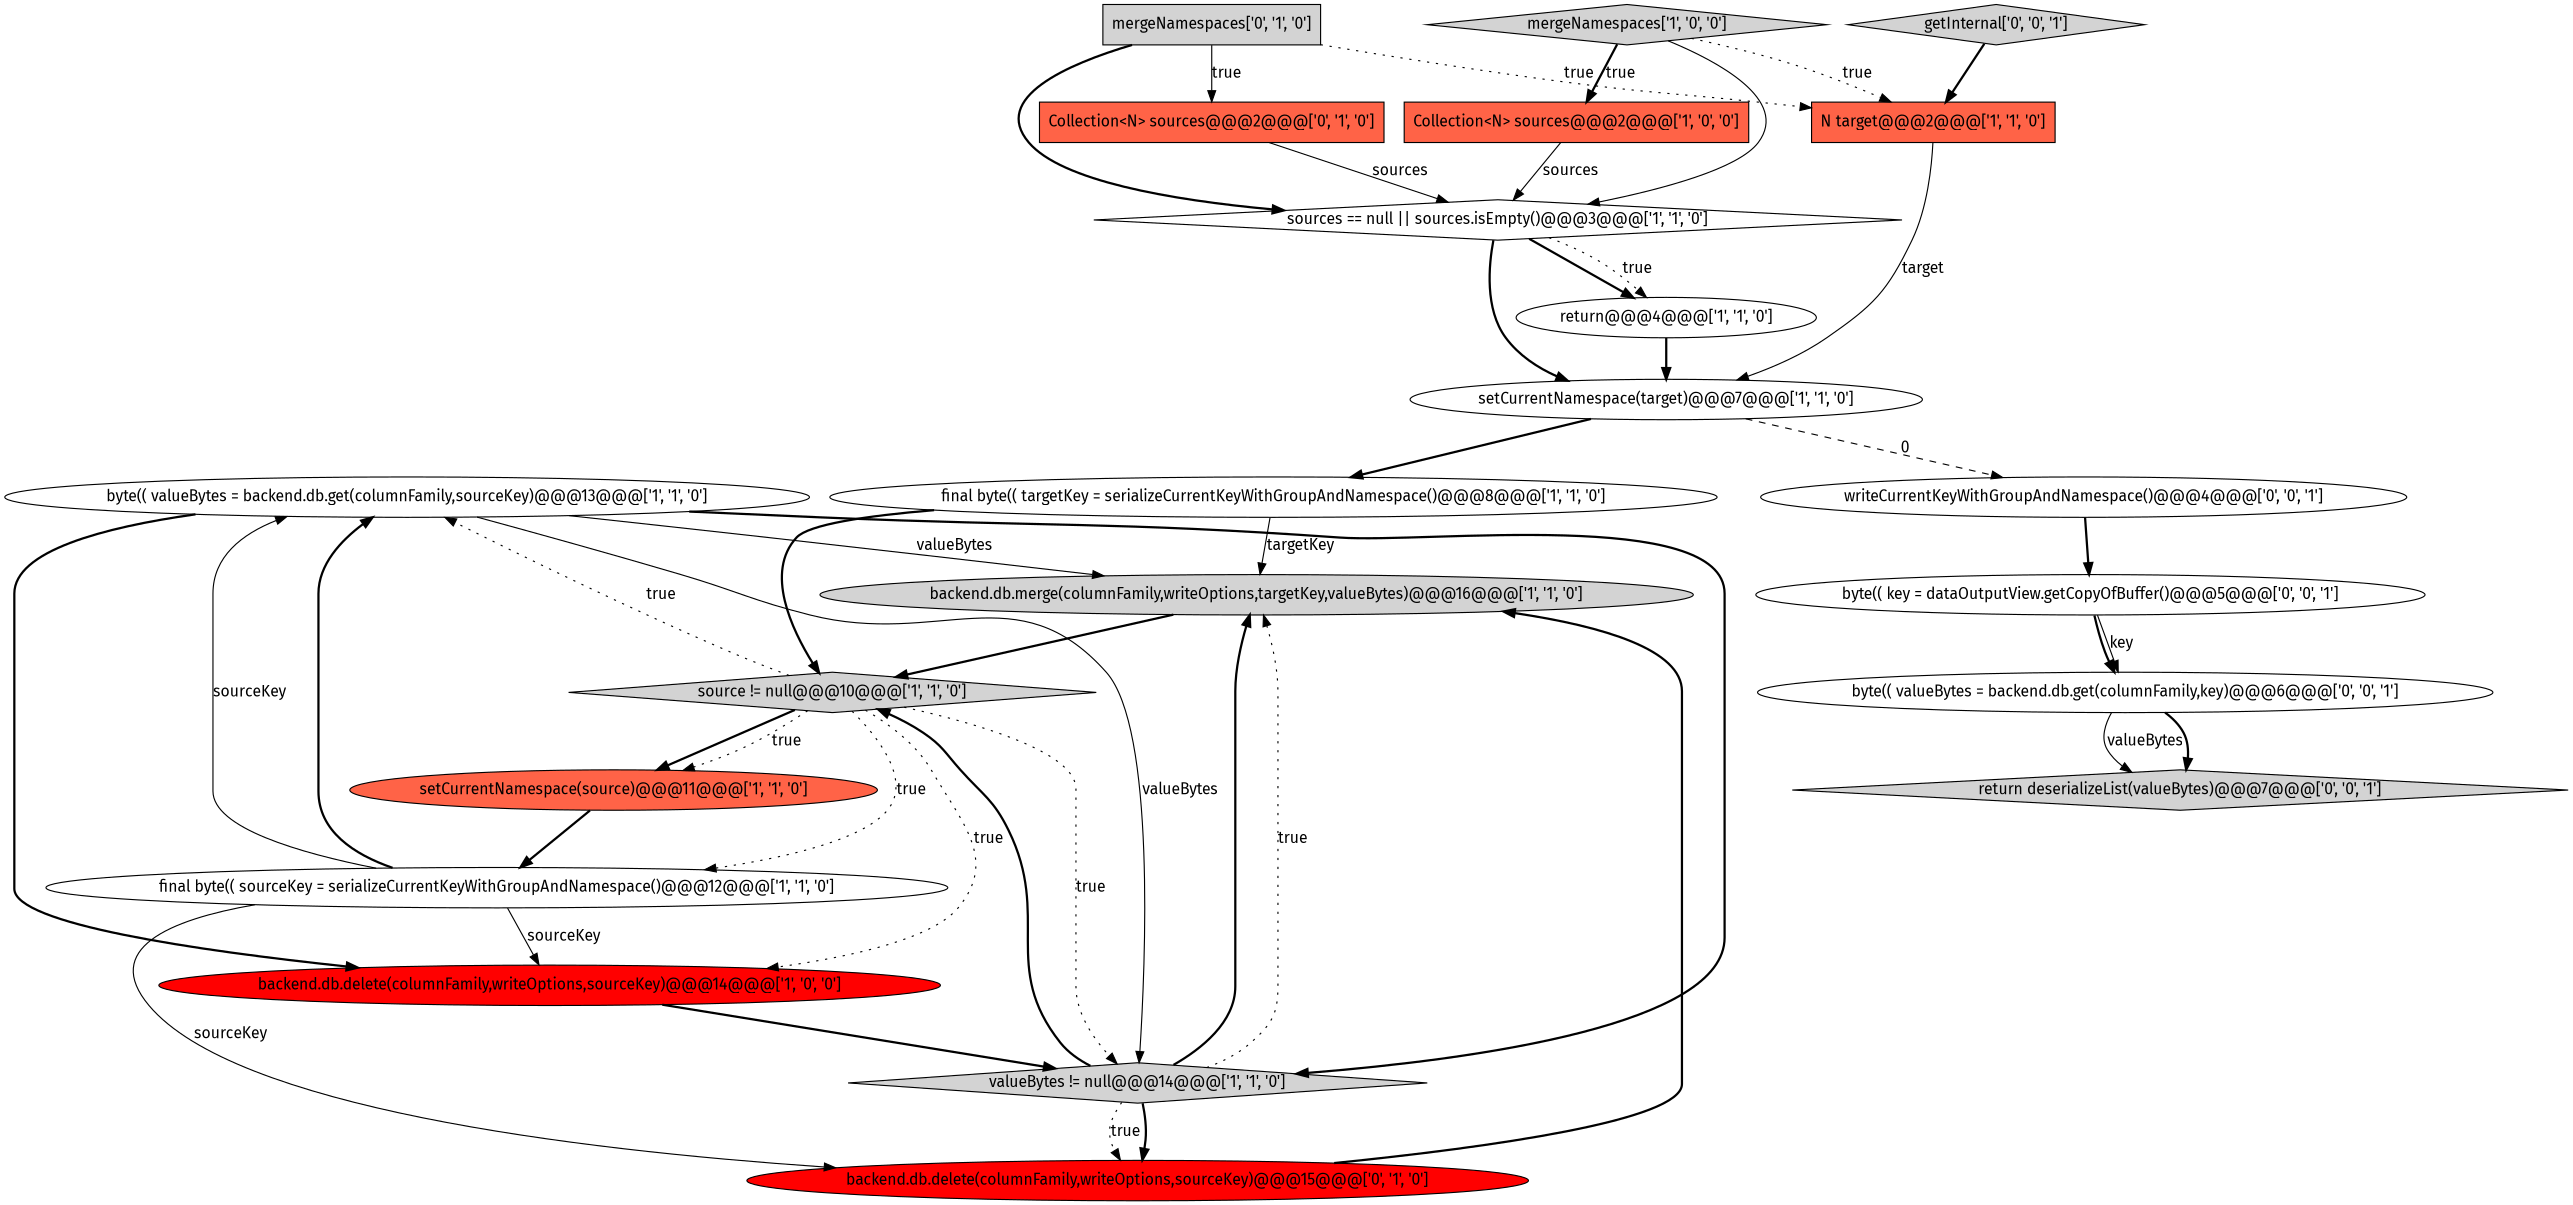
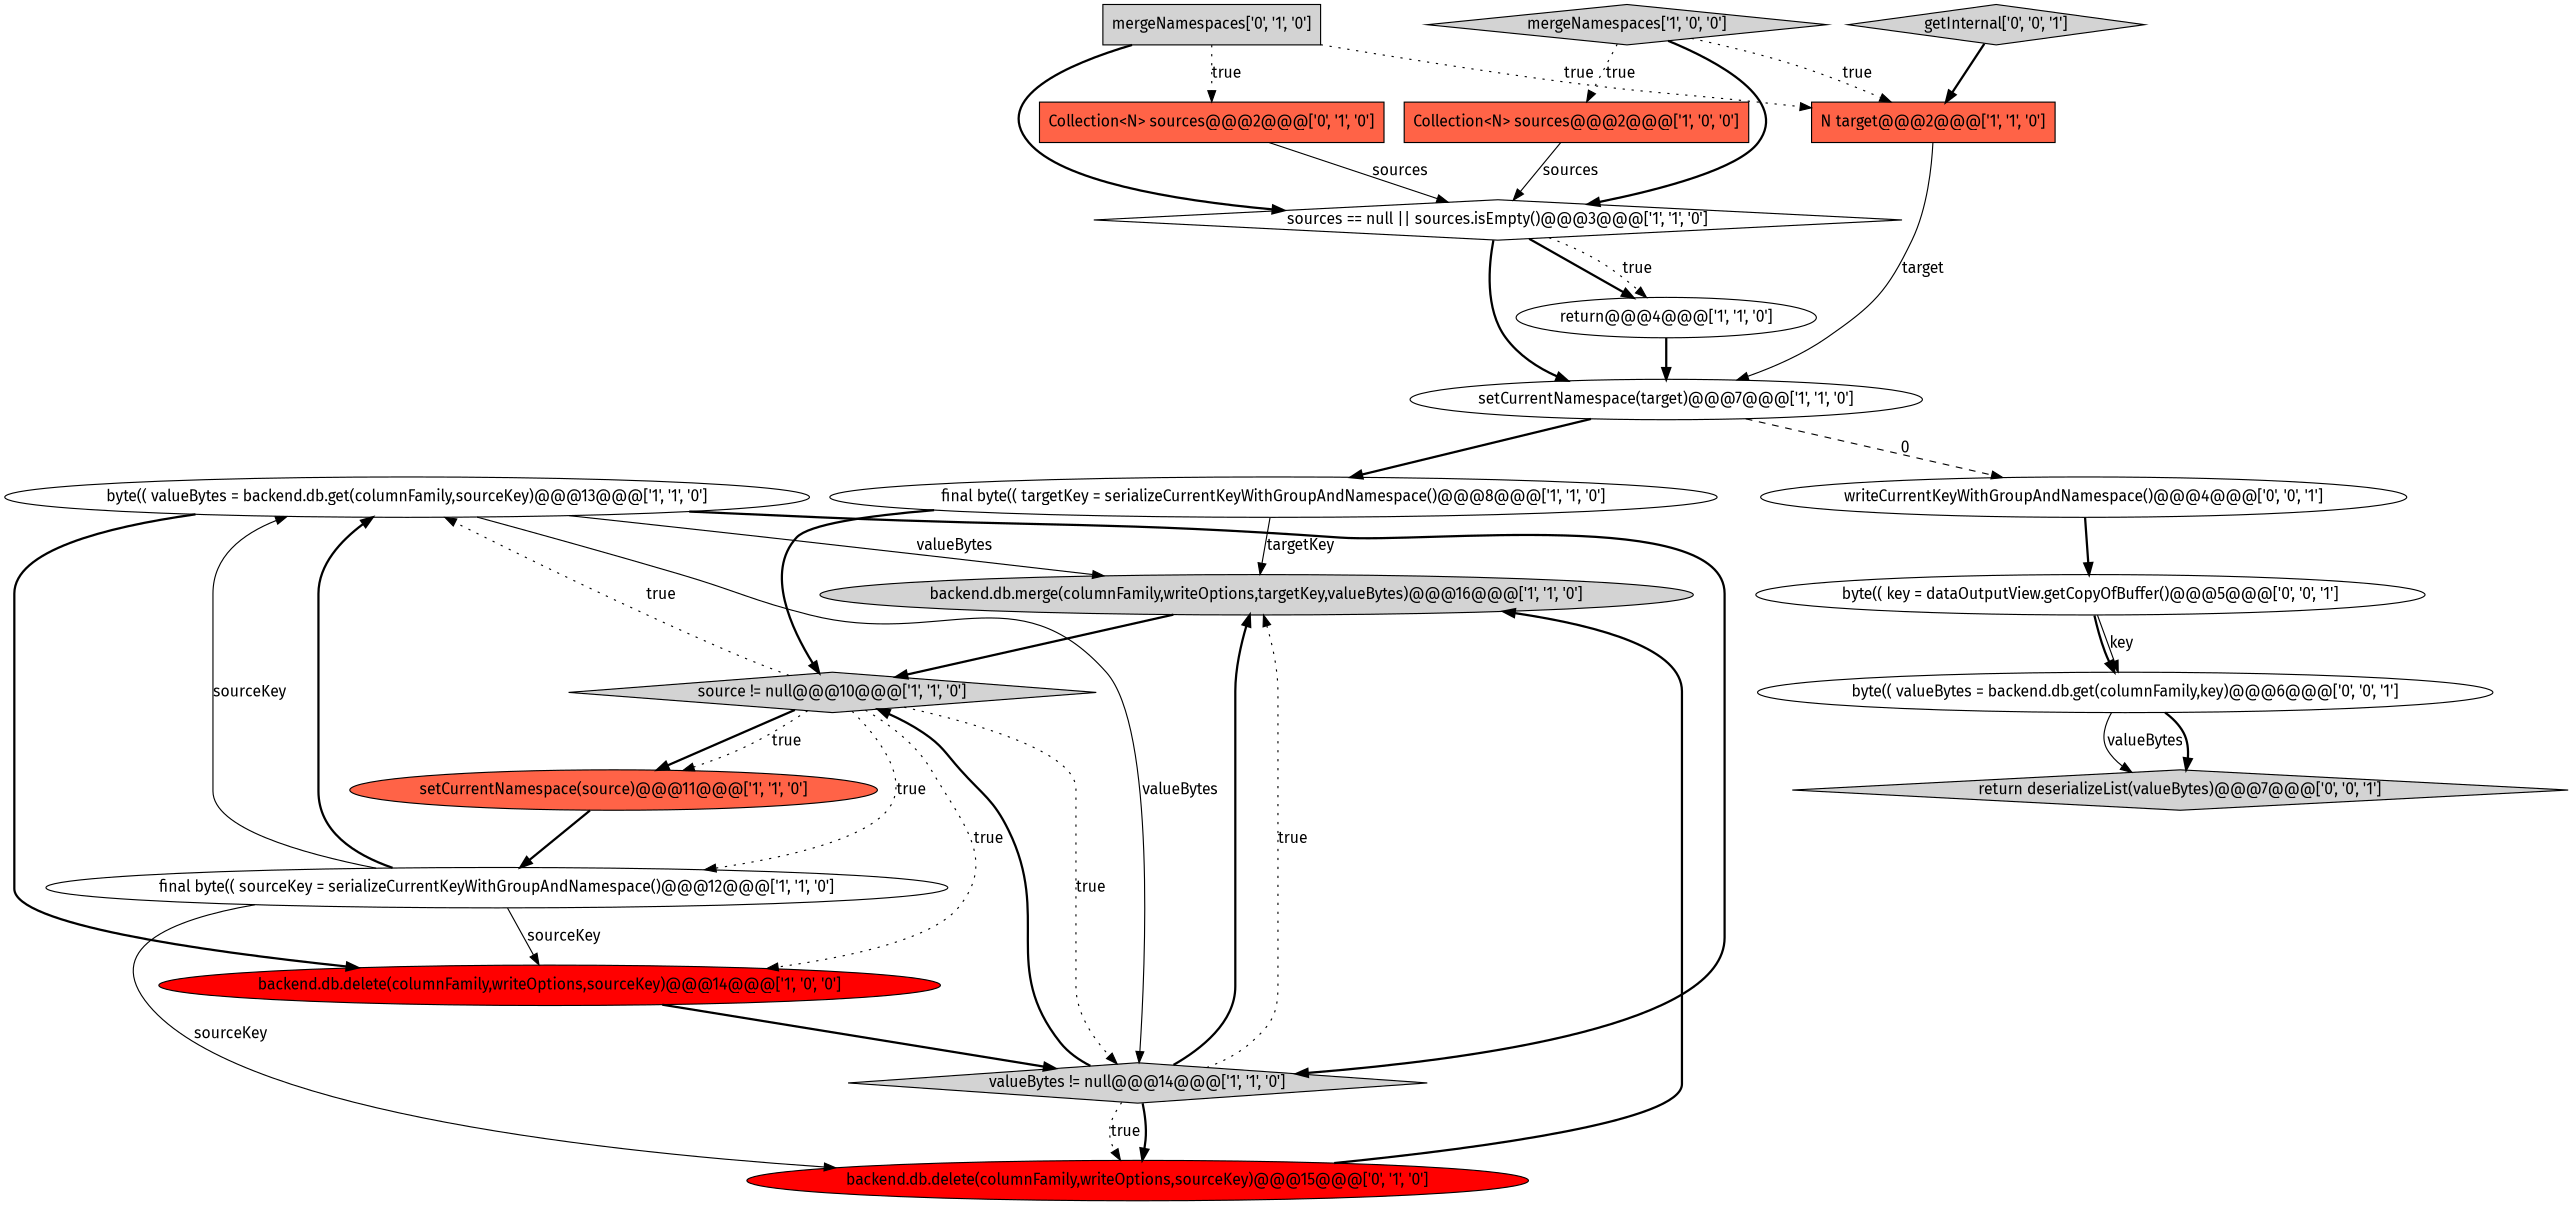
  digraph {
    fontname="Fira Sans"
    node [fillcolor=white fontname="Fira Sans" shape=ellipse style=filled]
    edge [fontname="Fira Sans" style=bold]
    n1 [label="byte(( valueBytes = backend.db.get(columnFamily,sourceKey)@@@13@@@['1', '1', '0']"]
    n2 [fillcolor=lightgray label="backend.db.merge(columnFamily,writeOptions,targetKey,valueBytes)@@@16@@@['1', '1', '0']"]
    n3 [fillcolor=lightgray label="valueBytes != null@@@14@@@['1', '1', '0']" shape=diamond]
    n4 [fillcolor=red label="backend.db.delete(columnFamily,writeOptions,sourceKey)@@@14@@@['1', '0', '0']"]
    n5 [fillcolor=lightgray label="source != null@@@10@@@['1', '1', '0']" shape=diamond]
    n6 [fillcolor=red label="backend.db.delete(columnFamily,writeOptions,sourceKey)@@@15@@@['0', '1', '0']"]
    n7 [fillcolor=tomato label="Collection<N> sources@@@2@@@['0', '1', '0']" shape=box]
    n8 [label="sources == null || sources.isEmpty()@@@3@@@['1', '1', '0']" shape=diamond]
    n9 [label="return@@@4@@@['1', '1', '0']"]
    n10 [label="setCurrentNamespace(target)@@@7@@@['1', '1', '0']"]
    n11 [fillcolor=lightgray label="mergeNamespaces['0', '1', '0']" shape=box]
    n12 [fillcolor=tomato label="N target@@@2@@@['1', '1', '0']" shape=box]
    n13 [label="final byte(( sourceKey = serializeCurrentKeyWithGroupAndNamespace()@@@12@@@['1', '1', '0']"]
    n14 [label="final byte(( targetKey = serializeCurrentKeyWithGroupAndNamespace()@@@8@@@['1', '1', '0']"]
    n15 [label="writeCurrentKeyWithGroupAndNamespace()@@@4@@@['0', '0', '1']"]
    n16 [fillcolor=tomato label="setCurrentNamespace(source)@@@11@@@['1', '1', '0']"]
    n17 [label="byte(( key = dataOutputView.getCopyOfBuffer()@@@5@@@['0', '0', '1']"]
    n18 [label="byte(( valueBytes = backend.db.get(columnFamily,key)@@@6@@@['0', '0', '1']"]
    n19 [fillcolor=lightgray label="return deserializeList(valueBytes)@@@7@@@['0', '0', '1']" shape=diamond]
    n20 [fillcolor=tomato label="Collection<N> sources@@@2@@@['1', '0', '0']" shape=box]
    n21 [fillcolor=lightgray label="mergeNamespaces['1', '0', '0']" shape=diamond]
    n22 [fillcolor=lightgray label="getInternal['0', '0', '1']" shape=diamond]
    n1 -> n2 [label=valueBytes style=solid]
    n1 -> n3 [label=valueBytes style=solid]
    n1 -> n3
    n1 -> n4
    n2 -> n5
    n3 -> n2 [label=true style=dotted]
    n3 -> n2
    n3 -> n5
    n3 -> n6
    n3 -> n6 [label=true style=dotted]
    n4 -> n3
    n5 -> n1 [label=true style=dotted]
    n5 -> n3 [label=true style=dotted]
    n5 -> n4 [label=true style=dotted]
    n5 -> n13 [label=true style=dotted]
    n5 -> n16
    n5 -> n16 [label=true style=dotted]
    n6 -> n2
    n7 -> n8 [label=sources style=solid]
    n8 -> n9
    n8 -> n9 [label=true style=dotted]
    n8 -> n10
    n9 -> n10
    n10 -> n14
    n10 -> n15 [label=0 style=dashed]
-   n11 -> n7 [label=true style=solid]
+   n11 -> n7 [label=true style=dotted]
    n11 -> n8
    n11 -> n12 [label=true style=dotted]
    n12 -> n10 [label=target style=solid]
    n13 -> n1
    n13 -> n1 [label=sourceKey style=solid]
    n13 -> n4 [label=sourceKey style=solid]
    n13 -> n6 [label=sourceKey style=solid]
    n14 -> n2 [label=targetKey style=solid]
    n14 -> n5
    n15 -> n17
    n16 -> n13
    n17 -> n18
    n17 -> n18 [label=key style=solid]
    n18 -> n19 [label=valueBytes style=solid]
    n18 -> n19
    n20 -> n8 [label=sources style=solid]
-   n21 -> n8 [style=solid]
+   n21 -> n8
    n21 -> n12 [label=true style=dotted]
-   n21 -> n20 [label=true]
+   n21 -> n20 [label=true style=dotted]
    n22 -> n12
  }
